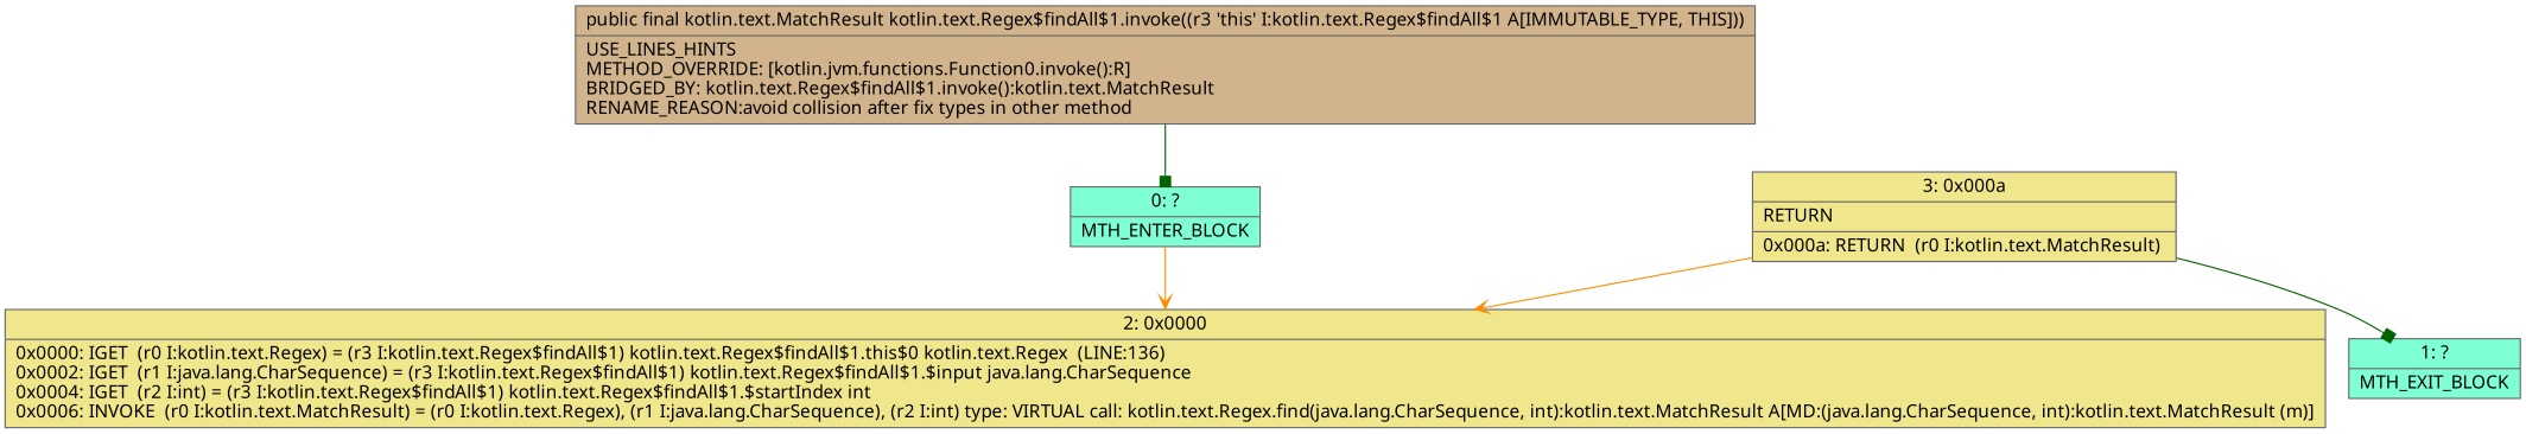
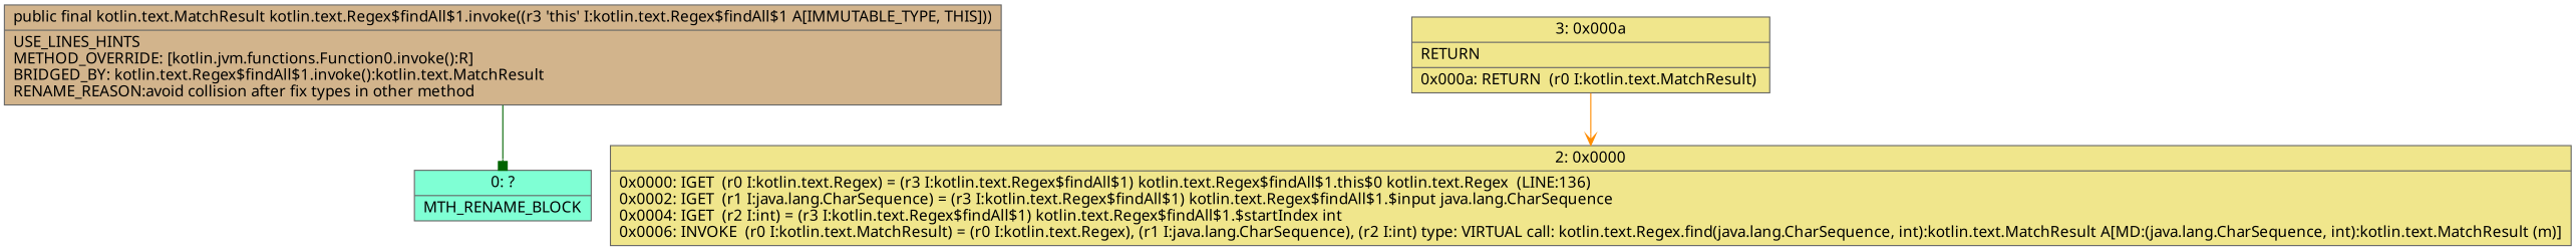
  digraph {
    fontname="Noto Sans"
    node [color=gray40 fillcolor=aquamarine fontname="Noto Sans" shape=record style=filled]
    edge [arrowhead=vee color=darkorange fontname="Noto Sans"]
-   n1 [label="{0\:\ ?|MTH_ENTER_BLOCK\l}"]
+   n1 [label="{0\:\ ?|MTH_RENAME_BLOCK\l}"]
    n2 [fillcolor=khaki label="{2\:\ 0x0000|0x0000: IGET  (r0 I:kotlin.text.Regex) = (r3 I:kotlin.text.Regex$findAll$1) kotlin.text.Regex$findAll$1.this$0 kotlin.text.Regex  (LINE:136)\l0x0002: IGET  (r1 I:java.lang.CharSequence) = (r3 I:kotlin.text.Regex$findAll$1) kotlin.text.Regex$findAll$1.$input java.lang.CharSequence \l0x0004: IGET  (r2 I:int) = (r3 I:kotlin.text.Regex$findAll$1) kotlin.text.Regex$findAll$1.$startIndex int \l0x0006: INVOKE  (r0 I:kotlin.text.MatchResult) = (r0 I:kotlin.text.Regex), (r1 I:java.lang.CharSequence), (r2 I:int) type: VIRTUAL call: kotlin.text.Regex.find(java.lang.CharSequence, int):kotlin.text.MatchResult A[MD:(java.lang.CharSequence, int):kotlin.text.MatchResult (m)]\l}"]
    n3 [fillcolor=khaki label="{3\:\ 0x000a|RETURN\l|0x000a: RETURN  (r0 I:kotlin.text.MatchResult) \l}"]
-   n4 [label="{1\:\ ?|MTH_EXIT_BLOCK\l}"]
    n5 [fillcolor=tan label="{public final kotlin.text.MatchResult kotlin.text.Regex$findAll$1.invoke((r3 'this' I:kotlin.text.Regex$findAll$1 A[IMMUTABLE_TYPE, THIS]))  | USE_LINES_HINTS\lMETHOD_OVERRIDE: [kotlin.jvm.functions.Function0.invoke():R]\lBRIDGED_BY: kotlin.text.Regex$findAll$1.invoke():kotlin.text.MatchResult\lRENAME_REASON:avoid collision after fix types in other method\l}"]
-   n1 -> n2
    n3 -> n2
-   n3 -> n4 [arrowhead=box color=darkgreen]
    n5 -> n1 [arrowhead=box color=darkgreen]
  }
